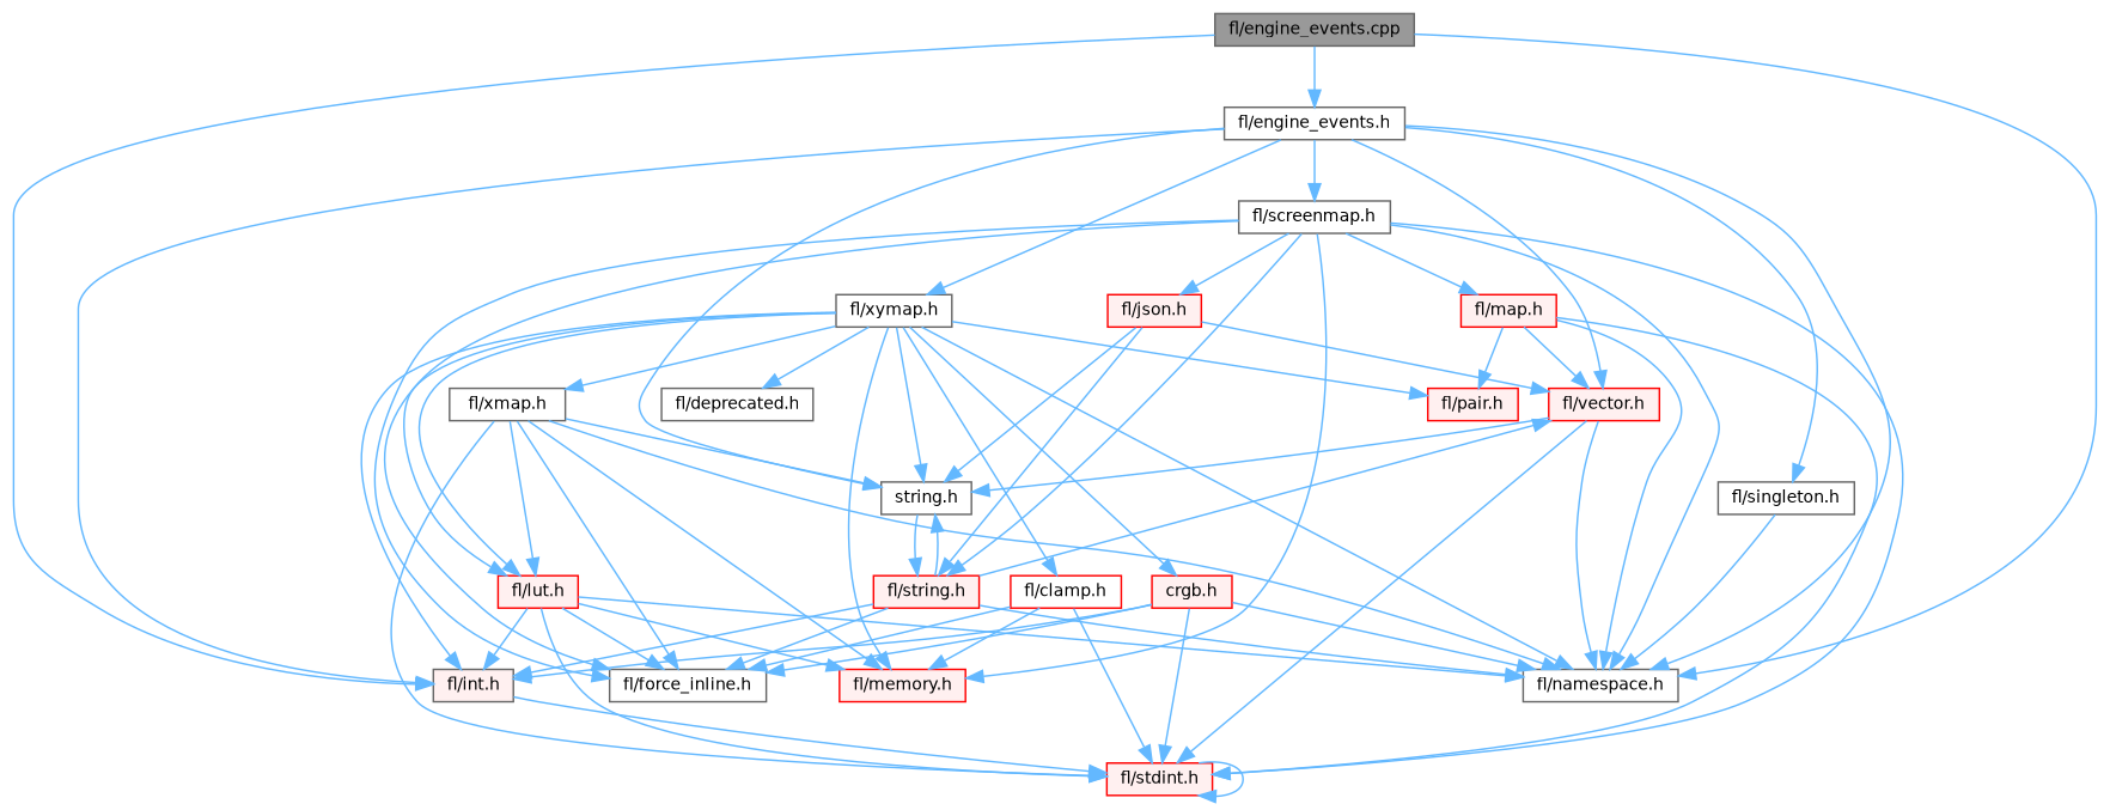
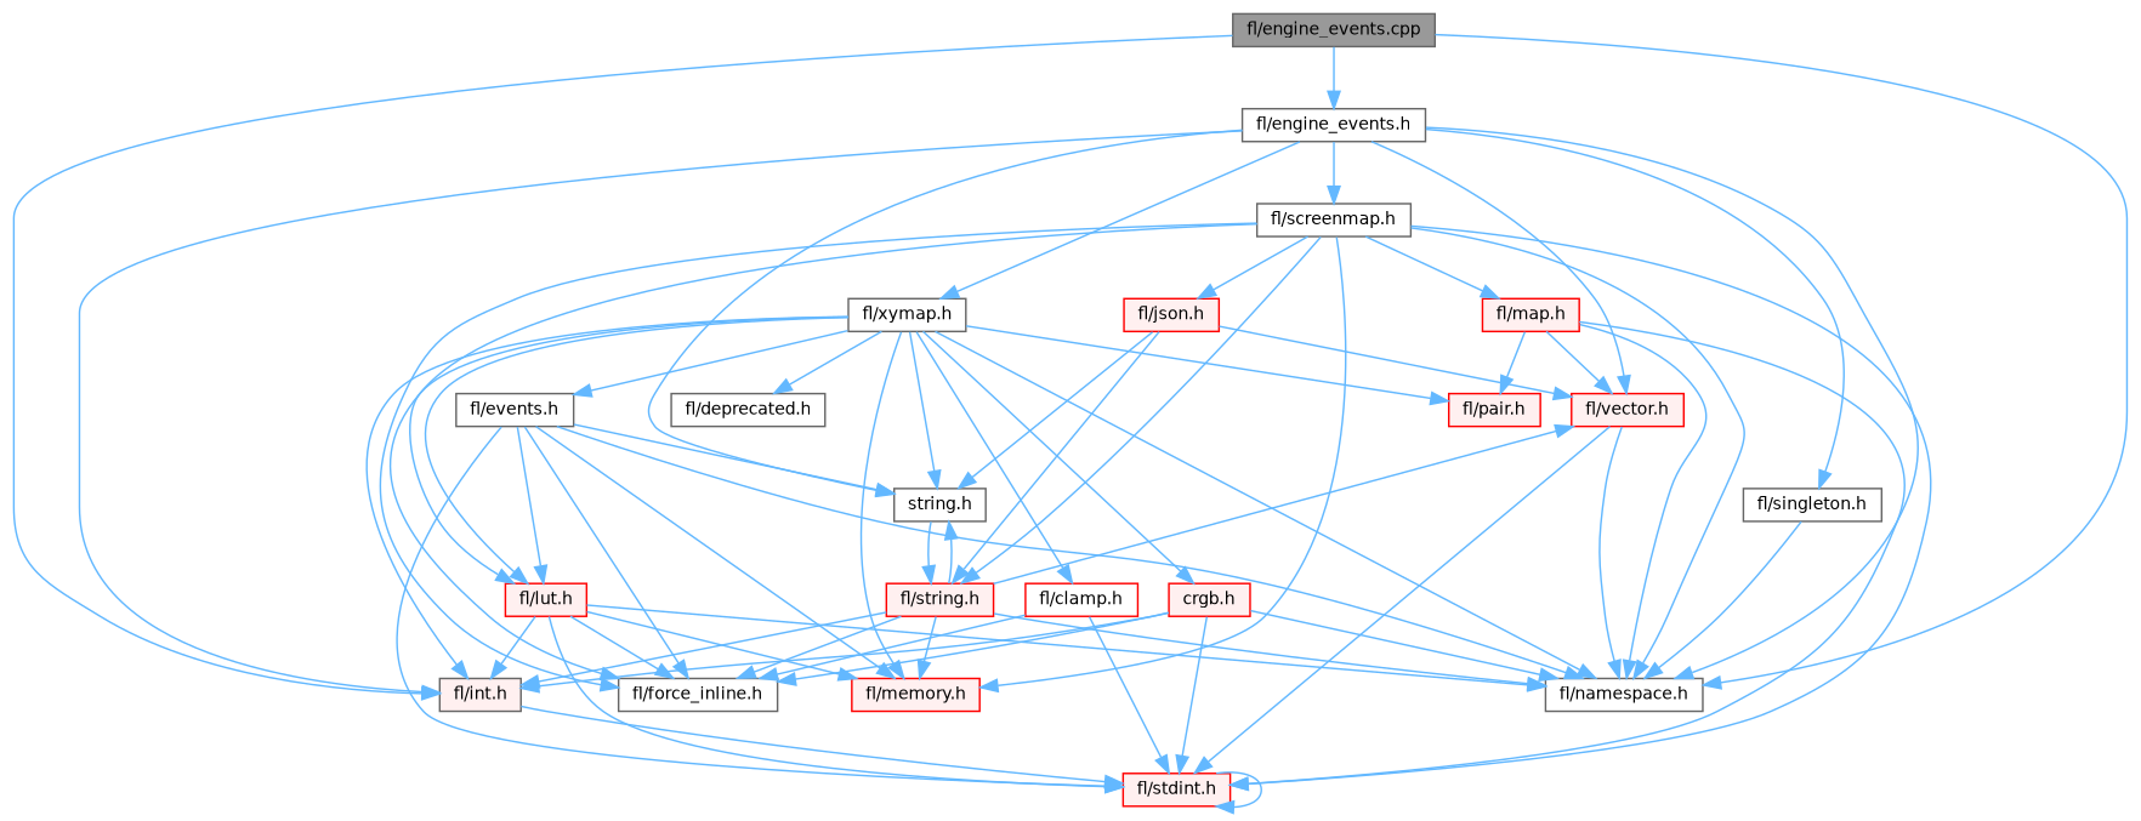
  digraph {
    node [color=grey40 fillcolor=white fontname=Helvetica fontsize=10 shape=box style=filled]
    edge [color=steelblue1 fontname=Helvetica fontsize=10 labelfontname=Helvetica labelfontsize=10 style=solid]
    n1 [color=gray40 fillcolor=grey60 fontcolor=black height=0.2 label="fl/engine_events.cpp" width=0.4]
    n2 [height=0.2 label="fl/engine_events.h" width=0.4]
    n3 [height=0.2 label="fl/namespace.h" width=0.4]
    n4 [fillcolor="#FFF0F0" height=0.2 label="fl/int.h" width=0.4]
    n5 [height=0.2 label="fl/screenmap.h" width=0.4]
    n6 [color=red fillcolor="#FFF0F0" height=0.2 label="fl/vector.h" width=0.4]
    n7 [height=0.2 label="string.h" width=0.4]
    n8 [height=0.2 label="fl/singleton.h" width=0.4]
    n9 [height=0.2 label="fl/xymap.h" width=0.4]
    n10 [color=red fillcolor="#FFF0F0" height=0.2 label="fl/stdint.h" width=0.4]
    n11 [height=0.2 label="fl/force_inline.h" width=0.4]
    n12 [color=red fillcolor="#FFF0F0" height=0.2 label="fl/lut.h" width=0.4]
    n13 [color=red fillcolor="#FFF0F0" height=0.2 label="fl/memory.h" width=0.4]
    n14 [color=red fillcolor="#FFF0F0" height=0.2 label="fl/map.h" width=0.4]
    n15 [color=red fillcolor="#FFF0F0" height=0.2 label="fl/string.h" width=0.4]
    n16 [color=red fillcolor="#FFF0F0" height=0.2 label="fl/json.h" width=0.4]
    n17 [color=red fillcolor="#FFF0F0" height=0.2 label="fl/pair.h" width=0.4]
    n18 [color=red fillcolor="#FFF0F0" height=0.2 label="crgb.h" width=0.4]
    n19 [color=red height=0.2 label="fl/clamp.h" width=0.4]
    n20 [height=0.2 label="fl/deprecated.h" width=0.4]
-   n21 [height=0.2 label="fl/xmap.h" width=0.4]
+   n21 [height=0.2 label="fl/events.h" width=0.4]
    n1 -> n2
    n1 -> n3
    n1 -> n4
    n2 -> n3
    n2 -> n4
    n2 -> n5
    n2 -> n6
    n2 -> n7
    n2 -> n8
    n2 -> n9
    n4 -> n10
    n5 -> n3
    n5 -> n10
    n5 -> n11
    n5 -> n12
    n5 -> n13
    n5 -> n14
    n5 -> n15
    n5 -> n16
    n6 -> n3
-   n6 -> n7
    n6 -> n10
    n7 -> n15
    n8 -> n3
    n9 -> n3
    n9 -> n4
    n9 -> n7
    n9 -> n11
    n9 -> n12
    n9 -> n13
    n9 -> n17
    n9 -> n18
    n9 -> n19
    n9 -> n20
    n9 -> n21
    n10 -> n10
    n12 -> n3
    n12 -> n4
    n12 -> n10
    n12 -> n11
    n12 -> n13
    n14 -> n3
    n14 -> n6
    n14 -> n10
    n14 -> n17
    n15 -> n3
    n15 -> n4
    n15 -> n6
    n15 -> n7
    n15 -> n11
-   n19 -> n13
+   n15 -> n13
    n16 -> n6
    n16 -> n7
    n16 -> n15
    n18 -> n3
    n18 -> n4
    n18 -> n10
    n18 -> n11
    n19 -> n10
    n19 -> n11
    n21 -> n3
    n21 -> n7
    n21 -> n10
    n21 -> n11
    n21 -> n12
    n21 -> n13
  }
